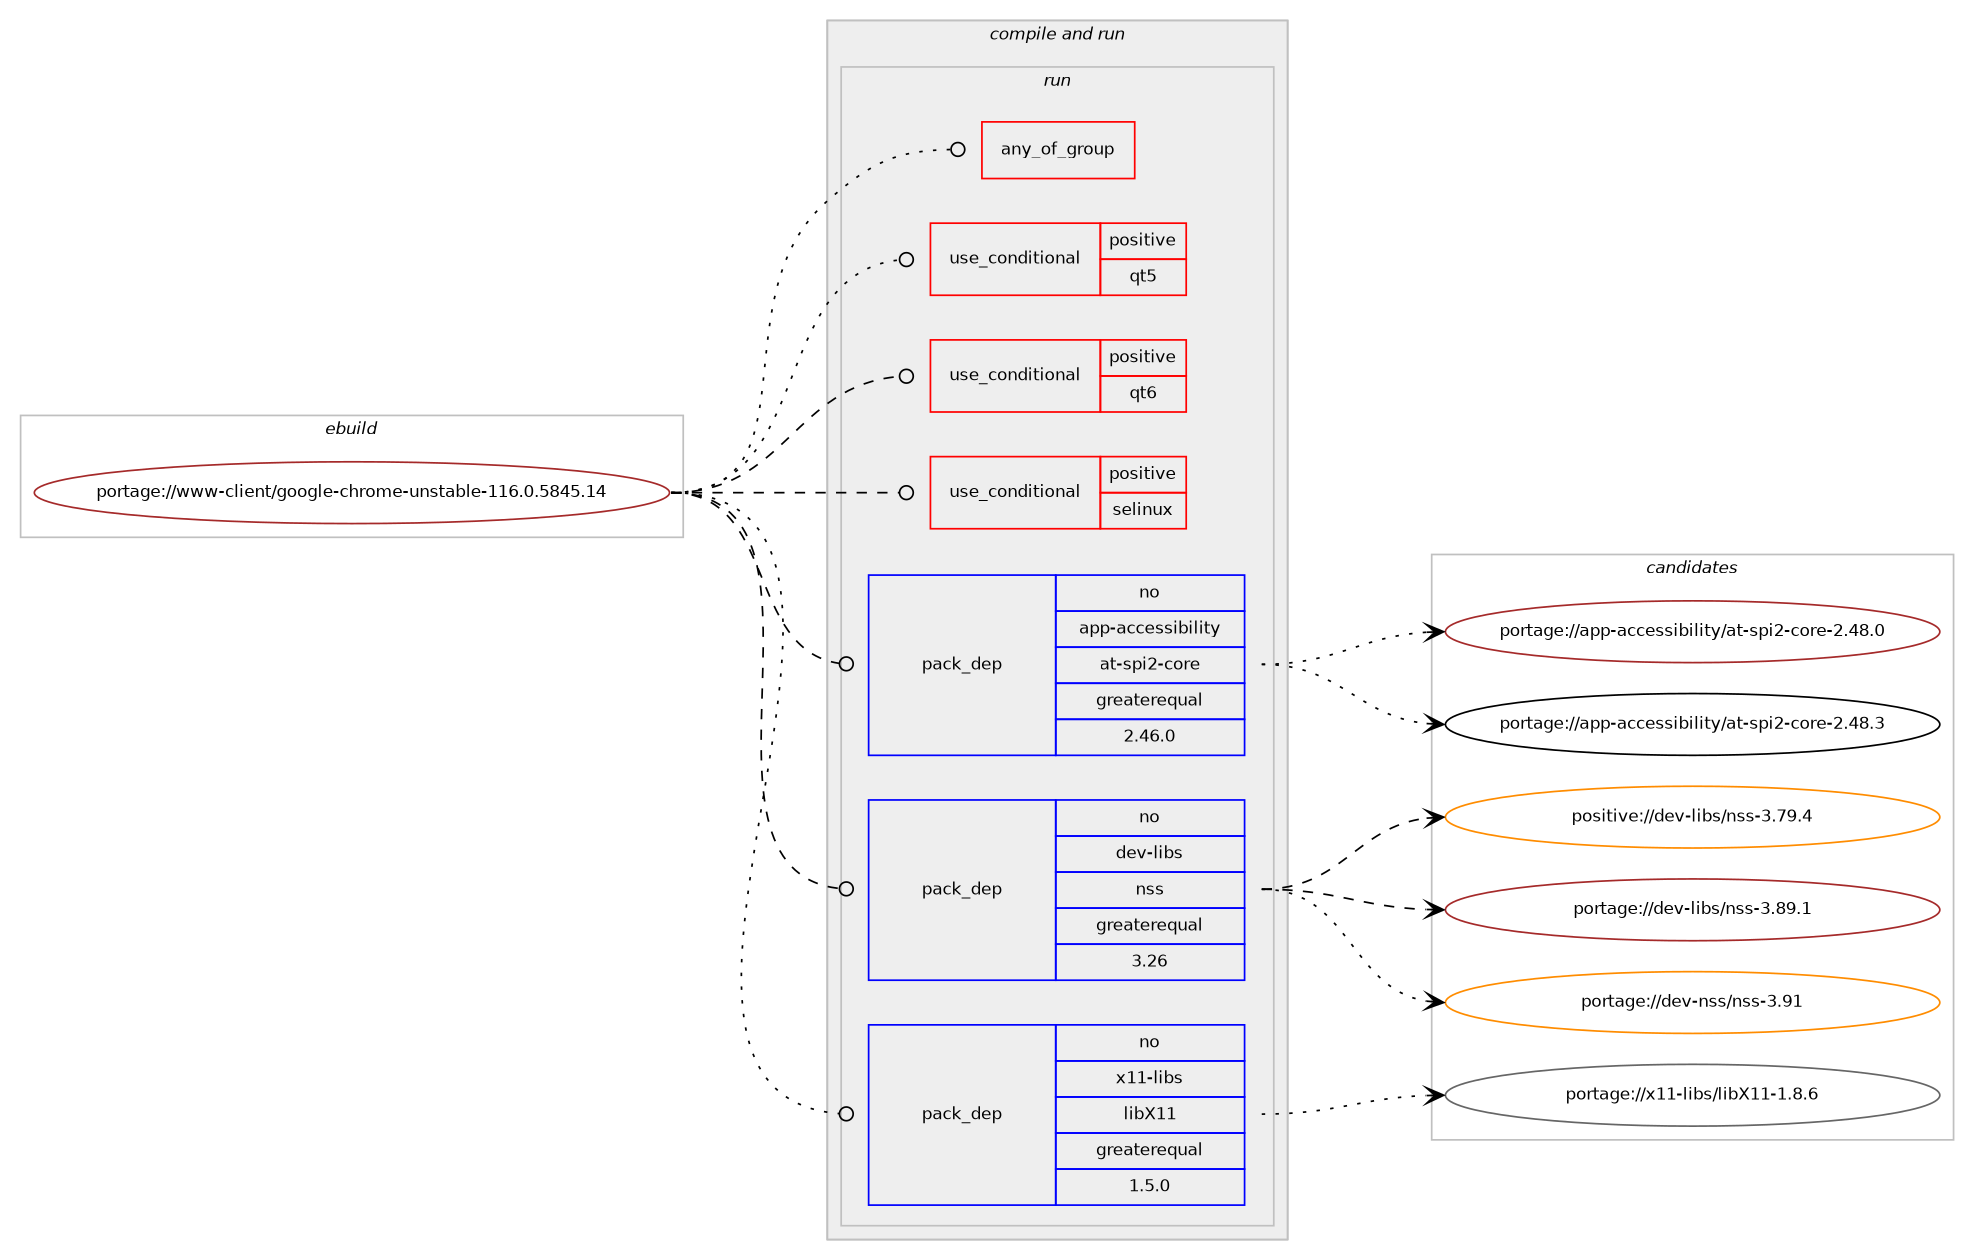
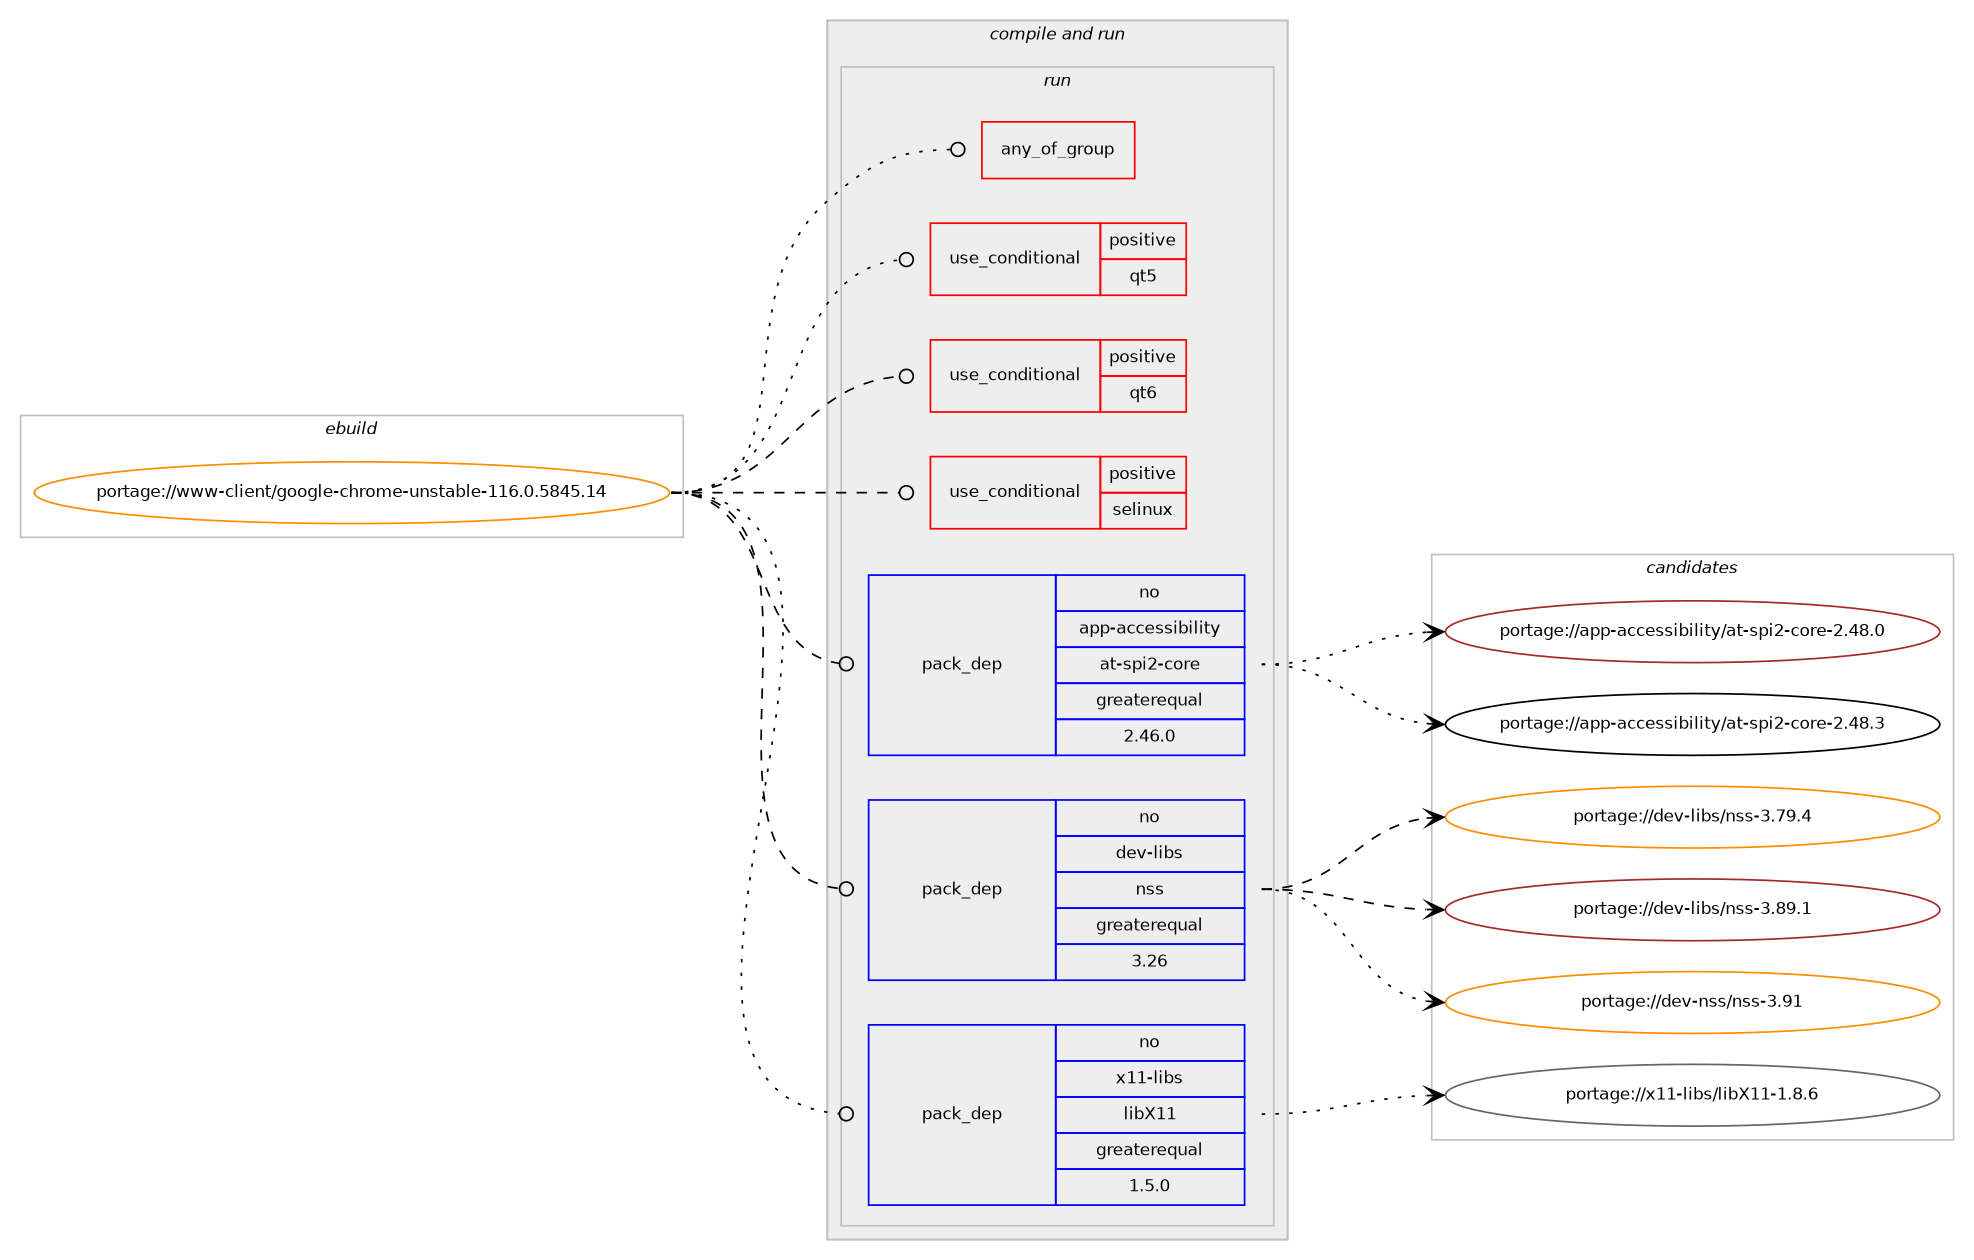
  digraph {
    compound=true
    concentrate=true
    fontname=Helvetica
    fontsize=10
    newrank=true
    rankdir=LR
    ranksep=1.5
    node [color=red fontname=Helvetica fontsize=10]
    edge [arrowhead=odot headport=w style=dotted tailport=e weight=20]
-   n1 [color=brown label="portage://www-client/google-chrome-unstable-116.0.5845.14" width=4]
+   n1 [color=darkorange label="portage://www-client/google-chrome-unstable-116.0.5845.14" width=4]
    n2 [label=<<TABLE BORDER="0" CELLBORDER="1" CELLSPACING="0" CELLPADDING="4"><TR><TD CELLPADDING="10">any_of_group</TD></TR></TABLE>> shape=none]
    n3 [label=<<TABLE BORDER="0" CELLBORDER="1" CELLSPACING="0" CELLPADDING="4"><TR><TD ROWSPAN="3" CELLPADDING="10">use_conditional</TD></TR><TR><TD>positive</TD></TR><TR><TD>qt5</TD></TR></TABLE>> shape=none]
    n4 [label=<<TABLE BORDER="0" CELLBORDER="1" CELLSPACING="0" CELLPADDING="4"><TR><TD ROWSPAN="3" CELLPADDING="10">use_conditional</TD></TR><TR><TD>positive</TD></TR><TR><TD>qt6</TD></TR></TABLE>> shape=none]
    n5 [label=<<TABLE BORDER="0" CELLBORDER="1" CELLSPACING="0" CELLPADDING="4"><TR><TD ROWSPAN="3" CELLPADDING="10">use_conditional</TD></TR><TR><TD>positive</TD></TR><TR><TD>selinux</TD></TR></TABLE>> shape=none]
    n6 [color=blue label=<<TABLE BORDER="0" CELLBORDER="1" CELLSPACING="0" CELLPADDING="4" WIDTH="220"><TR><TD ROWSPAN="6" CELLPADDING="30">pack_dep</TD></TR><TR><TD WIDTH="110">no</TD></TR><TR><TD>app-accessibility</TD></TR><TR><TD>at-spi2-core</TD></TR><TR><TD>greaterequal</TD></TR><TR><TD>2.46.0</TD></TR></TABLE>> shape=none]
    n7 [color=blue label=<<TABLE BORDER="0" CELLBORDER="1" CELLSPACING="0" CELLPADDING="4" WIDTH="220"><TR><TD ROWSPAN="6" CELLPADDING="30">pack_dep</TD></TR><TR><TD WIDTH="110">no</TD></TR><TR><TD>dev-libs</TD></TR><TR><TD>nss</TD></TR><TR><TD>greaterequal</TD></TR><TR><TD>3.26</TD></TR></TABLE>> shape=none]
    n8 [color=blue label=<<TABLE BORDER="0" CELLBORDER="1" CELLSPACING="0" CELLPADDING="4" WIDTH="220"><TR><TD ROWSPAN="6" CELLPADDING="30">pack_dep</TD></TR><TR><TD WIDTH="110">no</TD></TR><TR><TD>x11-libs</TD></TR><TR><TD>libX11</TD></TR><TR><TD>greaterequal</TD></TR><TR><TD>1.5.0</TD></TR></TABLE>> shape=none]
    n9 [color=brown label="portage://app-accessibility/at-spi2-core-2.48.0" width=4]
    n10 [color=black label="portage://app-accessibility/at-spi2-core-2.48.3" width=4]
-   n11 [color=darkorange label="positive://dev-libs/nss-3.79.4" width=4]
+   n11 [color=darkorange label="portage://dev-libs/nss-3.79.4" width=4]
    n12 [color=brown label="portage://dev-libs/nss-3.89.1" width=4]
    n13 [color=darkorange label="portage://dev-nss/nss-3.91" width=4]
    n14 [color=gray40 label="portage://x11-libs/libX11-1.8.6" width=4]
    subgraph cluster_1 {
      color=gray
      label=<<i>ebuild</i>>
      n1
    }
    subgraph cluster_2 {
      color=gray
      label=<<i>dependencies</i>>
      subgraph cluster_3 {
        color=gray
        fillcolor="#eeeeee"
        label=<<i>compile</i>>
        style=filled
      }
      subgraph cluster_4 {
        color=gray
        fillcolor="#eeeeee"
        label=<<i>compile and run</i>>
        style=filled
      }
      subgraph cluster_5 {
        color=gray
        fillcolor="#eeeeee"
        label=<<i>run</i>>
        style=filled
        subgraph sub_6 {
          color=gray
          fillcolor="#eeeeee"
          label=<<i>run</i>>
          style=filled
          n2
        }
        subgraph sub_7 {
          color=gray
          fillcolor="#eeeeee"
          label=<<i>run</i>>
          style=filled
          n3
        }
        subgraph sub_8 {
          color=gray
          fillcolor="#eeeeee"
          label=<<i>run</i>>
          style=filled
          n4
        }
        subgraph sub_9 {
          color=gray
          fillcolor="#eeeeee"
          label=<<i>run</i>>
          style=filled
          n5
        }
        subgraph sub_10 {
          color=gray
          fillcolor="#eeeeee"
          label=<<i>run</i>>
          style=filled
          n6
        }
        subgraph sub_11 {
          color=gray
          fillcolor="#eeeeee"
          label=<<i>run</i>>
          style=filled
          n7
        }
        subgraph sub_12 {
          color=gray
          fillcolor="#eeeeee"
          label=<<i>run</i>>
          style=filled
          n8
        }
      }
    }
    subgraph cluster_13 {
      color=gray
      label=<<i>candidates</i>>
      rank=same
      subgraph sub_14 {
        color=black
        label=<<i>candidates</i>>
        nodesep=1
        rank=same
        n9
        n10
      }
      subgraph sub_15 {
        color=black
        label=<<i>candidates</i>>
        nodesep=1
        rank=same
        n11
        n12
        n13
      }
      subgraph sub_16 {
        color=black
        label=<<i>candidates</i>>
        nodesep=1
        rank=same
        n14
      }
    }
    n1 -> n2
    n1 -> n3
    n1 -> n4 [style=dashed]
    n1 -> n5 [style=dashed]
    n1 -> n6 [style=dashed]
    n1 -> n7 [style=dashed]
    n1 -> n8
    n6 -> n9 [arrowhead=vee weight=100]
    n6 -> n10 [arrowhead=vee weight=100]
    n7 -> n11 [arrowhead=vee style=dashed weight=100]
    n7 -> n12 [arrowhead=vee style=dashed weight=100]
    n7 -> n13 [arrowhead=vee weight=100]
    n8 -> n14 [arrowhead=vee weight=100]
  }
